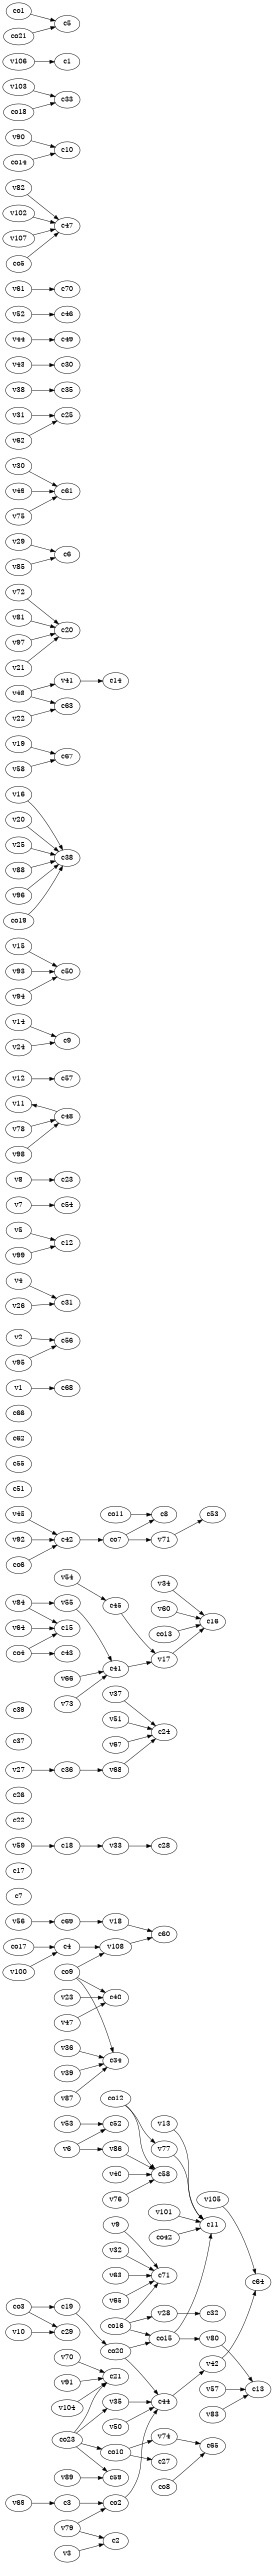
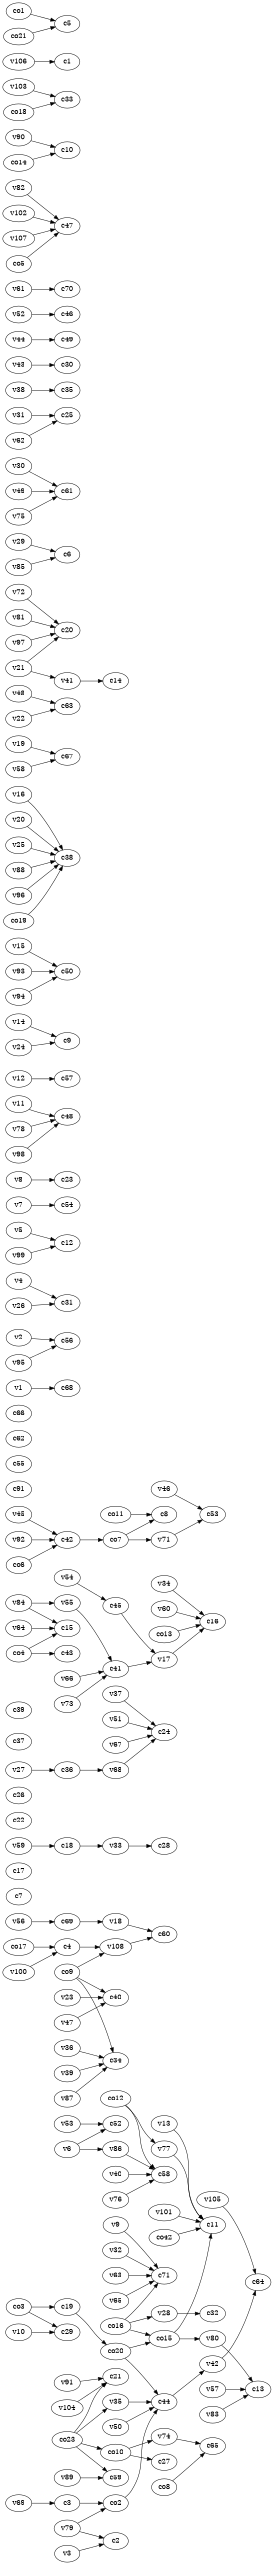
  strict digraph {
    rankdir=LR
    edge [weight=1]
    c3
    co2
    c44
    c4
    v108
    c60
    c7
    c17
    c18
    v33
    c28
    c19
    co20
    co15
    c22
    c26
    c36
    v68
    c24
    c37
    c39
    c41
    v17
    c16
    c42
    co7
    v71
    c8
    v42
    c64
    c45
-   c51
+   c51 [label=c91]
    c55
    c62
    c66
    c69
    v18
    v1
    c68
    v2
    c56
    v3
    c2
    v4
    c31
    v5
    c12
    v6
    c52
    v86
    c58
    v7
    c54
    v8
    c23
    v9
    c71
    v10
    c29
    v11
    c48
    v12
    c57
    v13
    c11
    v14
    c9
    v15
    c50
    v16
    c38
    v19
    c67
    v20
    v21
    c20
    v41
    c14
    v22
    c63
    v23
    c40
    v24
    v25
    v26
    v27
    v28
    c32
    v29
    c6
    v30
    c61
    v31
    c25
    v32
    v34
    v35
    v36
    c34
    v37
    v38
    c35
    v39
    v40
    v43
    c30
    v44
    c49
    v45
+   v46
    c53
    v47
    v48
    v49
    v50
    v51
    v52
    c46
    v53
    v54
    v55
    v56
    v57
    c13
    v58
    v59
    v60
    v61
    c70
    v62
    v63
    v64
    c15
    v65
    v66
    v67
    v69
-   v70
    c21
    v72
    v73
    v74
    c65
    v75
    v76
    v77
    v78
    v79
    v80
    v81
    v82
    c47
    v83
    v84
    v85
    v87
    v88
    v89
    c59
    v90
    c10
    v91
    v92
    v93
    v94
    v95
    v96
    v97
    v98
    v99
    v100
    v101
    v102
    v103
    c33
    v104
    v105
    v106
    c1
    v107
    co1
    c5
    co3
    co4
    c43
    co5
    co6
    co8
    co9
    co10
    c27
    co11
    co12
    co13
    co14
    co16
    co17
    co18
    co19
    co21
    n201 [label=co42]
    co23
    c3 -> co2
    co2 -> c44
    c44 -> v42
    c4 -> v108
    v108 -> c60
    c18 -> v33
    v33 -> c28
    c19 -> co20
    co20 -> c44
    co20 -> co15
    co15 -> c11
    co15 -> v80
    c36 -> v68
    v68 -> c24
    c41 -> v17
    v17 -> c16
    c42 -> co7
    co7 -> v71
    co7 -> c8
    v71 -> c53
    v42 -> c64
    c45 -> v17
    c69 -> v18
    v18 -> c60
    v1 -> c68
    v2 -> c56
    v3 -> c2
    v4 -> c31
    v5 -> c12
    v6 -> c52
    v6 -> v86
    v86 -> c58
    v7 -> c54
    v8 -> c23
    v9 -> c71
    v10 -> c29
-   c48 -> v11
+   v11 -> c48
    v12 -> c57
    v13 -> c11
    v14 -> c9
    v15 -> c50
    v16 -> c38
    v19 -> c67
    v20 -> c38
    v21 -> c20
-   v48 -> v41
+   v21 -> v41
    v41 -> c14
    v22 -> c63
    v23 -> c40
    v24 -> c9
    v25 -> c38
    v26 -> c31
    v27 -> c36
    v28 -> c32
    v29 -> c6
    v30 -> c61
    v31 -> c25
    v32 -> c71
    v34 -> c16
    v35 -> c44
    v36 -> c34
    v37 -> c24
    v38 -> c35
    v39 -> c34
    v40 -> c58
    v43 -> c30
    v44 -> c49
    v45 -> c42
+   v46 -> c53
    v47 -> c40
    v48 -> c63
    v49 -> c61
    v50 -> c44
    v51 -> c24
    v52 -> c46
    v53 -> c52
    v54 -> c45
    v55 -> c41
    v56 -> c69
    v57 -> c13
    v58 -> c67
    v59 -> c18
    v60 -> c16
    v61 -> c70
    v62 -> c25
    v63 -> c71
    v64 -> c15
    v65 -> c71
    v66 -> c41
    v67 -> c24
    v69 -> c3
-   v70 -> c21
    v72 -> c20
    v73 -> c41
    v74 -> c65
    v75 -> c61
    v76 -> c58
    v77 -> c11
    v78 -> c48
    v79 -> co2
    v79 -> c2
    v80 -> c13
    v81 -> c20
    v82 -> c47
    v83 -> c13
    v84 -> v55
    v84 -> c15
    v85 -> c6
    v87 -> c34
    v88 -> c38
    v89 -> c59
    v90 -> c10
    v91 -> c21
    v92 -> c42
    v93 -> c50
    v94 -> c50
    v95 -> c56
    v96 -> c38
    v97 -> c20
    v98 -> c48
    v99 -> c12
    v100 -> c4
    v101 -> c11
    v102 -> c47
    v103 -> c33
    v104 -> c21
    v105 -> c64
    v106 -> c1
    v107 -> c47
    co1 -> c5
    co3 -> c19
    co3 -> c29
    co4 -> c15
    co4 -> c43
    co5 -> c47
    co6 -> c42
    co8 -> c65
    co9 -> v108
    co9 -> c40
    co9 -> c34
    co10 -> v74
    co10 -> c27
    co11 -> c8
    co12 -> c58
    co12 -> v77
    co13 -> c16
    co14 -> c10
    co16 -> co15
    co16 -> c71
    co16 -> v28
    co17 -> c4
    co18 -> c33
    co19 -> c38
    co21 -> c5
    n201 -> c11
    co23 -> v35
    co23 -> c21
    co23 -> c59
    co23 -> co10
  }
